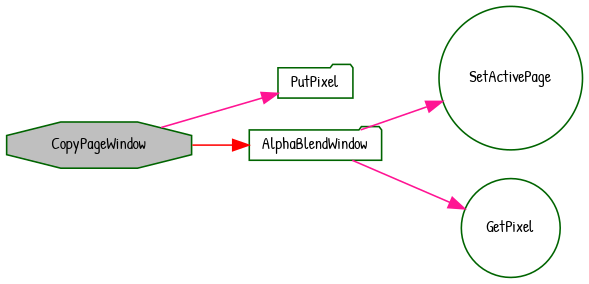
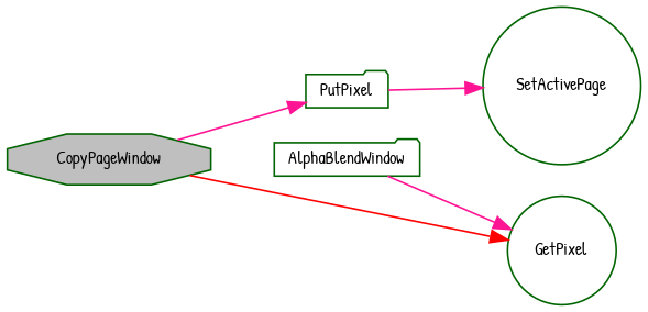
  digraph {
    fontname="Patrick Hand"
    rankdir=LR
    node [color=darkgreen fillcolor=white fontname="Patrick Hand" fontsize=10 shape=folder style=filled]
    edge [color=deeppink fontname="Patrick Hand" fontsize=10 labelfontname=Helvetica labelfontsize=10 style=solid]
    n1 [fillcolor=grey75 fontcolor=black height=0.2 label=CopyPageWindow shape=octagon width=0.4]
    n2 [height=0.2 label=AlphaBlendWindow width=0.4]
    n3 [height=0.2 label=PutPixel width=0.4]
    n4 [height=0.2 label=SetActivePage shape=circle width=0.4]
    n5 [height=0.2 label=GetPixel shape=circle width=0.4]
-   n1 -> n2 [color=red]
+   n1 -> n5 [color=red]
    n1 -> n3
-   n2 -> n4
+   n3 -> n4
    n2 -> n5
  }
